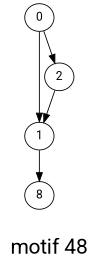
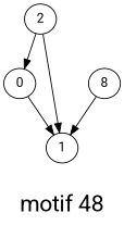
  digraph {
    fontname=Roboto
    fontsize=24
    label="\nmotif 48\n"
    splines=false
    node [fontname=Roboto shape=ellipse]
    edge [fontname=Roboto]
    0 [height=0.3 width=0.3]
    1 [height=0.3 width=0.3]
    2 [height=0.3 width=0.3]
    n4 [height=0.3 label=8 width=0.3]
    0 -> 1
-   0 -> 2
+   2 -> 0
    2 -> 1
-   1 -> n4
+   n4 -> 1
  }
